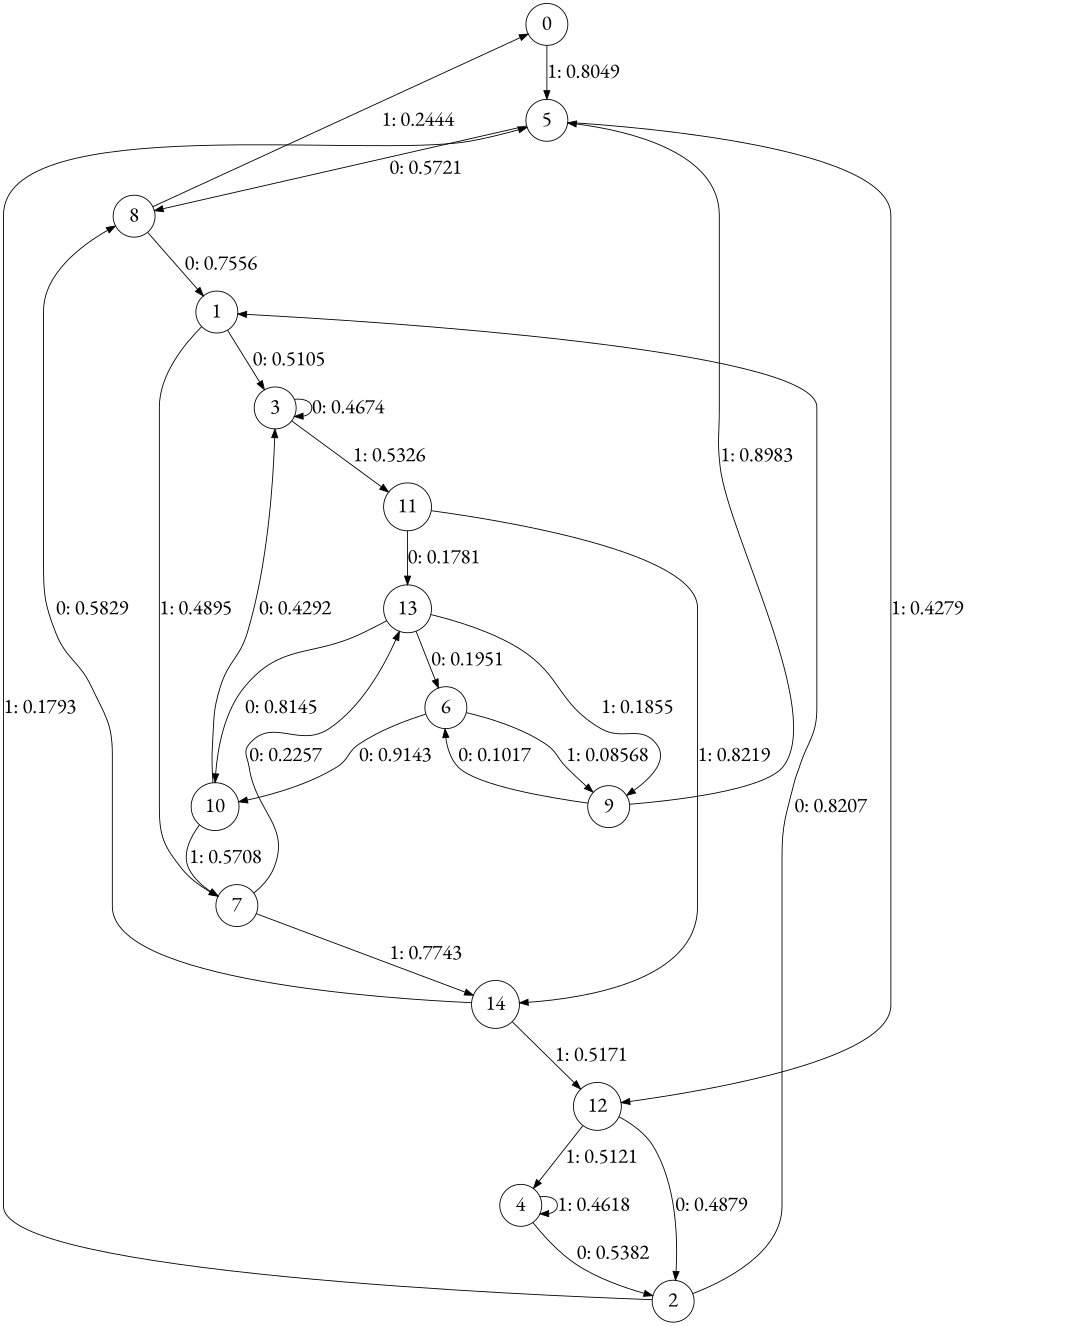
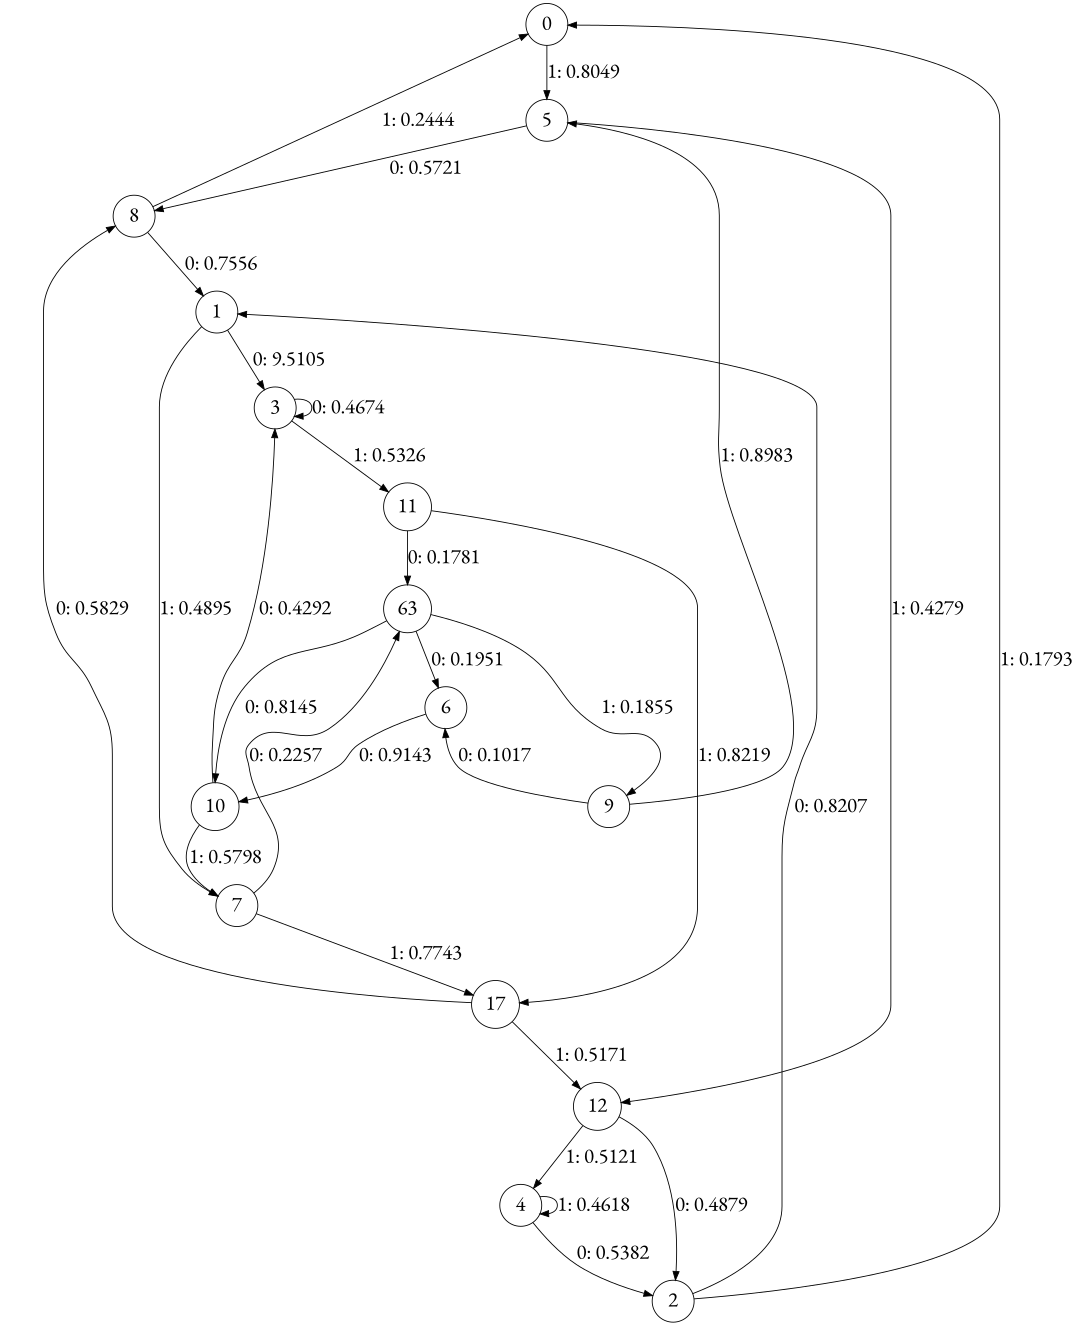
  digraph {
    fontname="EB Garamond"
    node [fontname="EB Garamond" fontsize=24 shape=circle]
    edge [fontname="EB Garamond" fontsize=24]
    0
    5
    6
    10
    9
    8
    12
    3
    7
    1
    2
    4
    11
-   13
-   14
+   13 [label=63]
+   14 [label=17]
    0 -> 5 [label="1: 0.8049   "]
    5 -> 8 [label="0: 0.5721   "]
    5 -> 12 [label="1: 0.4279   "]
    6 -> 10 [label="0: 0.9143   "]
-   6 -> 9 [label="1: 0.08568  "]
    10 -> 3 [label="0: 0.4292   "]
-   10 -> 7 [label="1: 0.5708   "]
+   10 -> 7 [label="1: 0.5798   "]
    9 -> 5 [label="1: 0.8983   "]
    9 -> 6 [label="0: 0.1017   "]
    8 -> 0 [label="1: 0.2444   "]
    8 -> 1 [label="0: 0.7556   "]
    12 -> 2 [label="0: 0.4879   "]
    12 -> 4 [label="1: 0.5121   "]
    3 -> 3 [label="0: 0.4674   "]
    3 -> 11 [label="1: 0.5326   "]
    7 -> 13 [label="0: 0.2257   "]
    7 -> 14 [label="1: 0.7743   "]
-   1 -> 3 [label="0: 0.5105   "]
+   1 -> 3 [label="0: 9.5105   "]
    1 -> 7 [label="1: 0.4895   "]
-   2 -> 5 [label="1: 0.1793   "]
+   2 -> 0 [label="1: 0.1793   "]
    2 -> 1 [label="0: 0.8207   "]
    4 -> 2 [label="0: 0.5382   "]
    4 -> 4 [label="1: 0.4618   "]
    11 -> 13 [label="0: 0.1781   "]
    11 -> 14 [label="1: 0.8219   "]
    13 -> 6 [label="0: 0.1951   "]
    13 -> 10 [label="0: 0.8145   "]
    13 -> 9 [label="1: 0.1855   "]
    14 -> 8 [label="0: 0.5829   "]
    14 -> 12 [label="1: 0.5171   "]
  }
